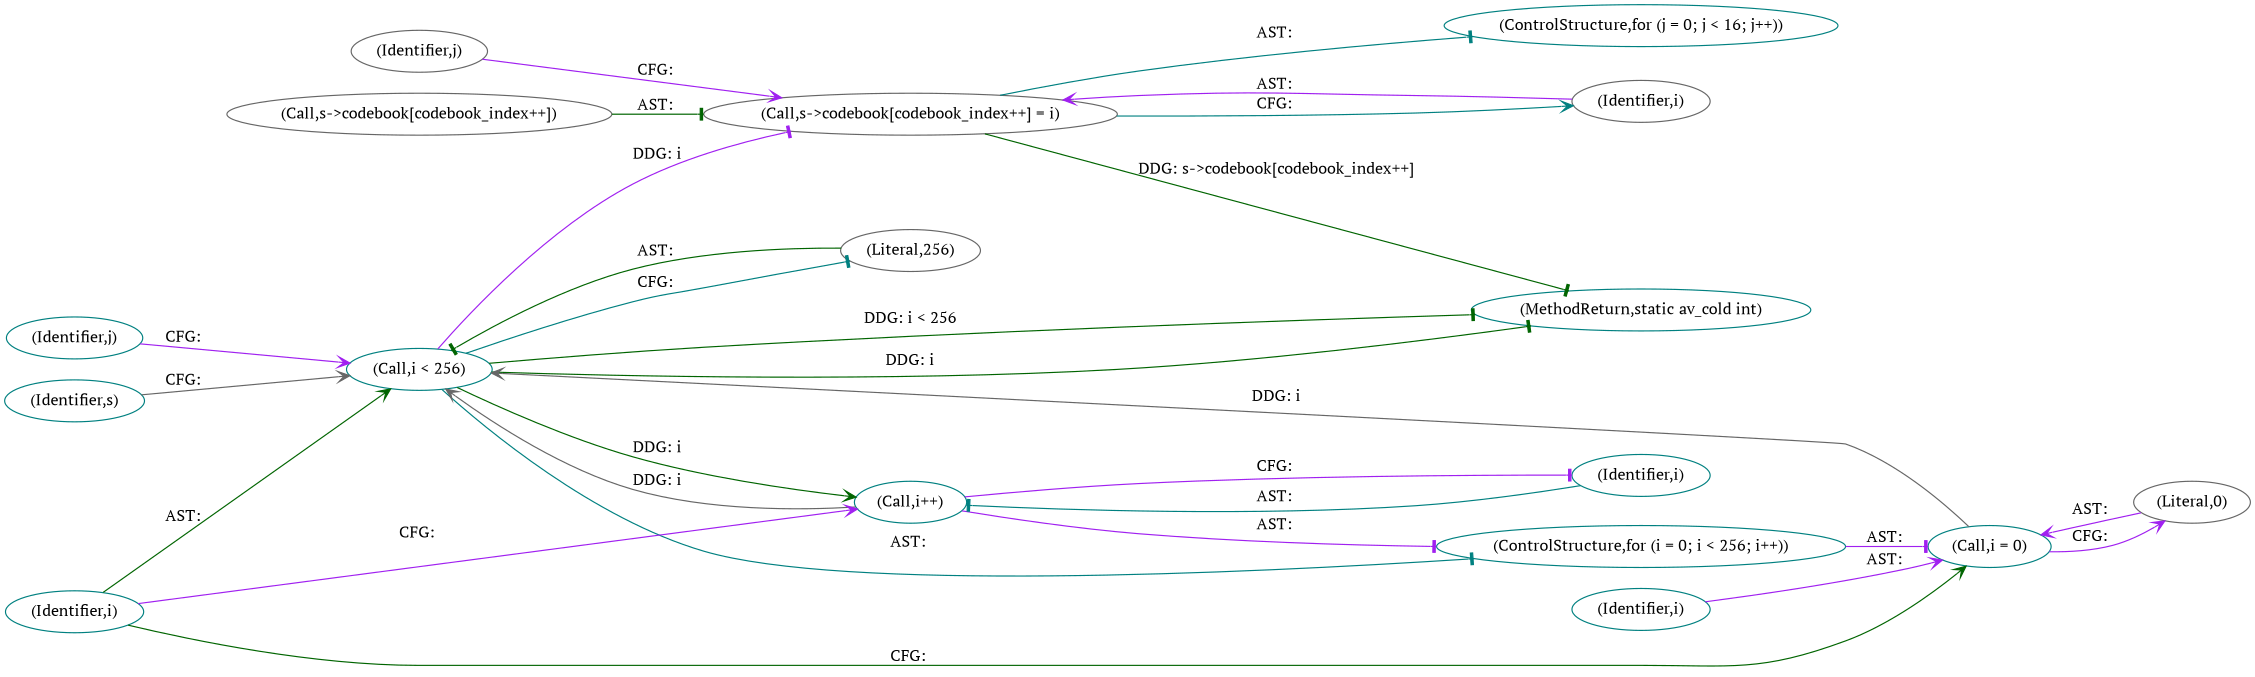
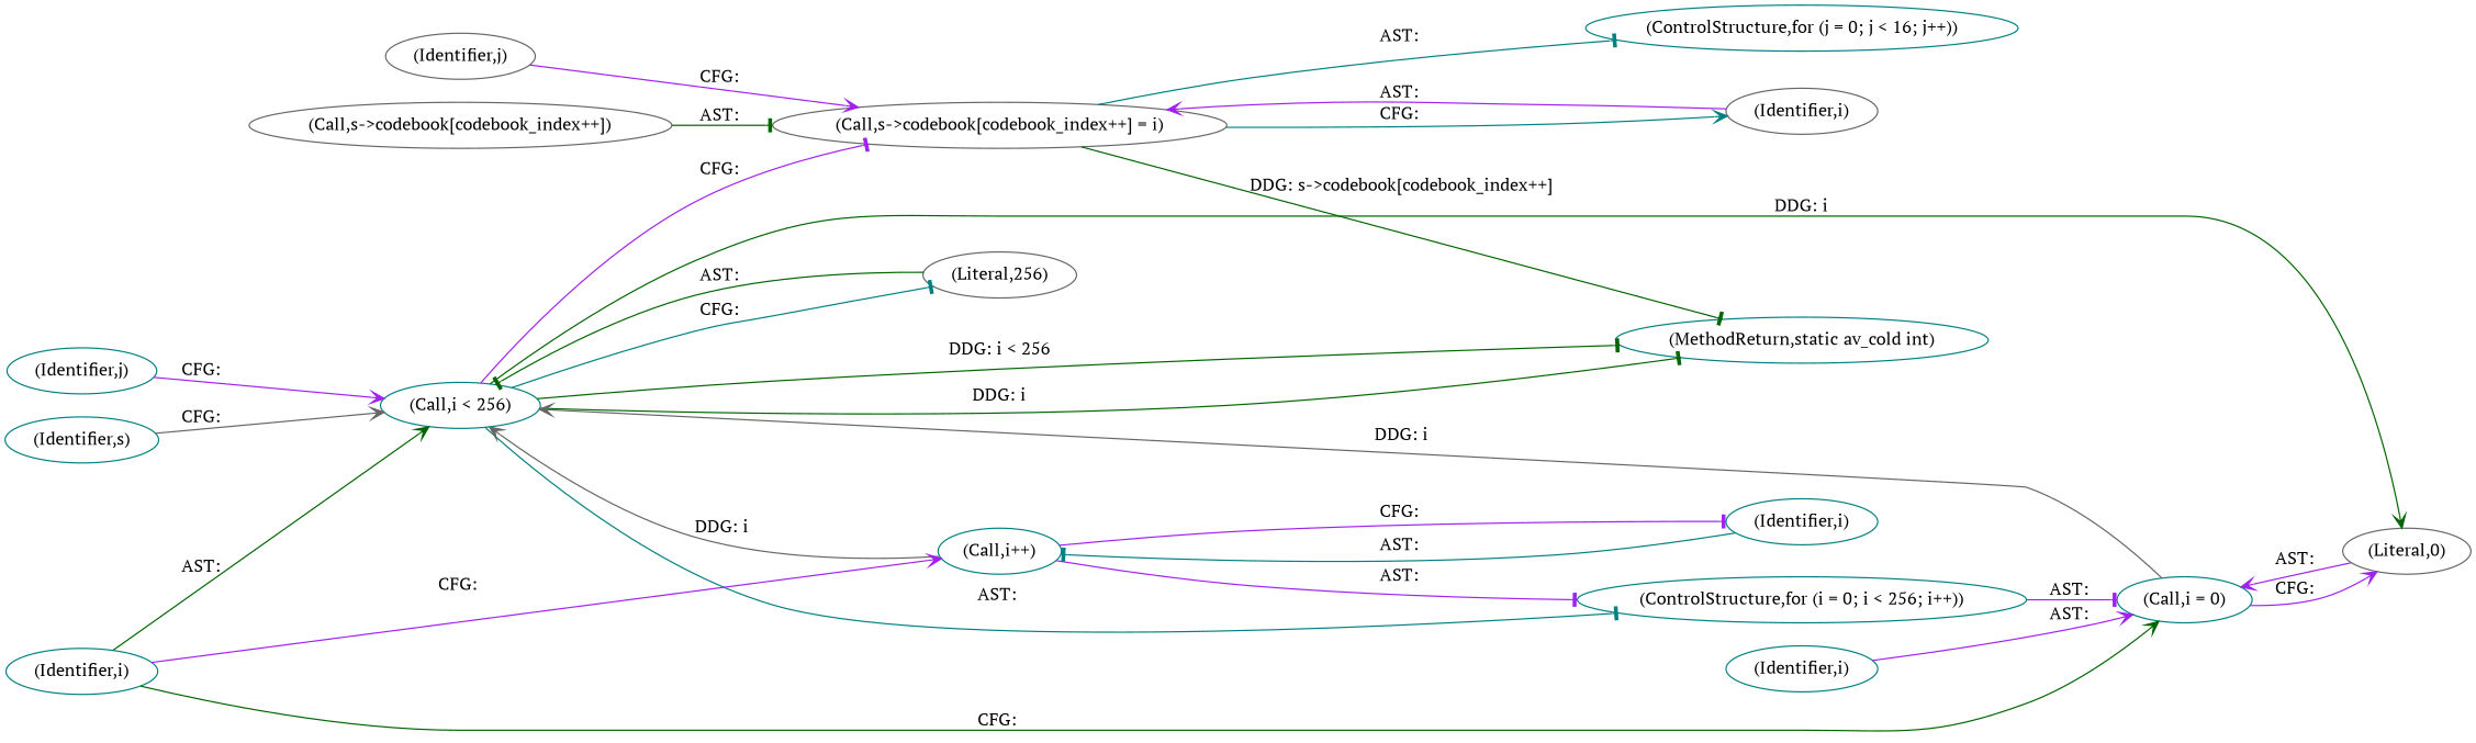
  digraph {
    fontname="PT Serif"
    rankdir=LR
    node [color=teal fontname="PT Serif"]
    edge [arrowhead=vee color=purple fontname="PT Serif"]
    n1 [color=gray40 label="(Call,s->codebook[codebook_index++] = i)"]
    n2 [color=gray40 label="(Identifier,i)"]
    n3 [label="(MethodReturn,static av_cold int)"]
    n4 [label="(ControlStructure,for (j = 0; j < 16; j++))"]
    n5 [label="(Call,i < 256)"]
    n6 [label="(Call,i++)"]
    n7 [color=gray40 label="(Literal,256)"]
    n8 [label="(ControlStructure,for (i = 0; i < 256; i++))"]
    n9 [label="(Identifier,i)"]
    n10 [label="(Call,i = 0)"]
    n11 [color=gray40 label="(Literal,0)"]
    n12 [color=gray40 label="(Call,s->codebook[codebook_index++])"]
    n13 [label="(Identifier,i)"]
    n14 [color=gray40 label="(Identifier,j)"]
    n15 [label="(Identifier,s)"]
    n16 [label="(Identifier,i)"]
    n17 [label="(Identifier,j)"]
    n1 -> n2 [color=teal label="CFG: "]
    n1 -> n3 [arrowhead=tee color=darkgreen label="DDG: s->codebook[codebook_index++]"]
    n1 -> n4 [arrowhead=tee color=teal label="AST: "]
    n2 -> n1 [label="AST: "]
-   n5 -> n1 [arrowhead=tee label="DDG: i"]
+   n5 -> n1 [arrowhead=tee label="CFG: "]
    n5 -> n3 [arrowhead=tee color=darkgreen label="DDG: i < 256"]
    n5 -> n3 [arrowhead=tee color=darkgreen label="DDG: i"]
-   n5 -> n6 [color=darkgreen label="DDG: i"]
+   n5 -> n11 [color=darkgreen label="DDG: i"]
    n5 -> n7 [arrowhead=tee color=teal label="CFG: "]
    n5 -> n8 [arrowhead=tee color=teal label="AST: "]
    n6 -> n5 [color=gray40 label="DDG: i"]
    n6 -> n8 [arrowhead=tee label="AST: "]
    n6 -> n9 [arrowhead=tee label="CFG: "]
    n7 -> n5 [arrowhead=tee color=darkgreen label="AST: "]
    n8 -> n10 [arrowhead=tee label="AST: "]
    n9 -> n6 [arrowhead=tee color=teal label="AST: "]
    n10 -> n5 [color=gray40 label="DDG: i"]
    n10 -> n11 [label="CFG: "]
    n11 -> n10 [label="AST: "]
    n12 -> n1 [arrowhead=tee color=darkgreen label="AST: "]
    n13 -> n5 [color=darkgreen label="AST: "]
    n13 -> n6 [label="CFG: "]
    n13 -> n10 [color=darkgreen label="CFG: "]
    n14 -> n1 [label="CFG: "]
    n15 -> n5 [color=gray40 label="CFG: "]
    n16 -> n10 [label="AST: "]
    n17 -> n5 [label="CFG: "]
  }
